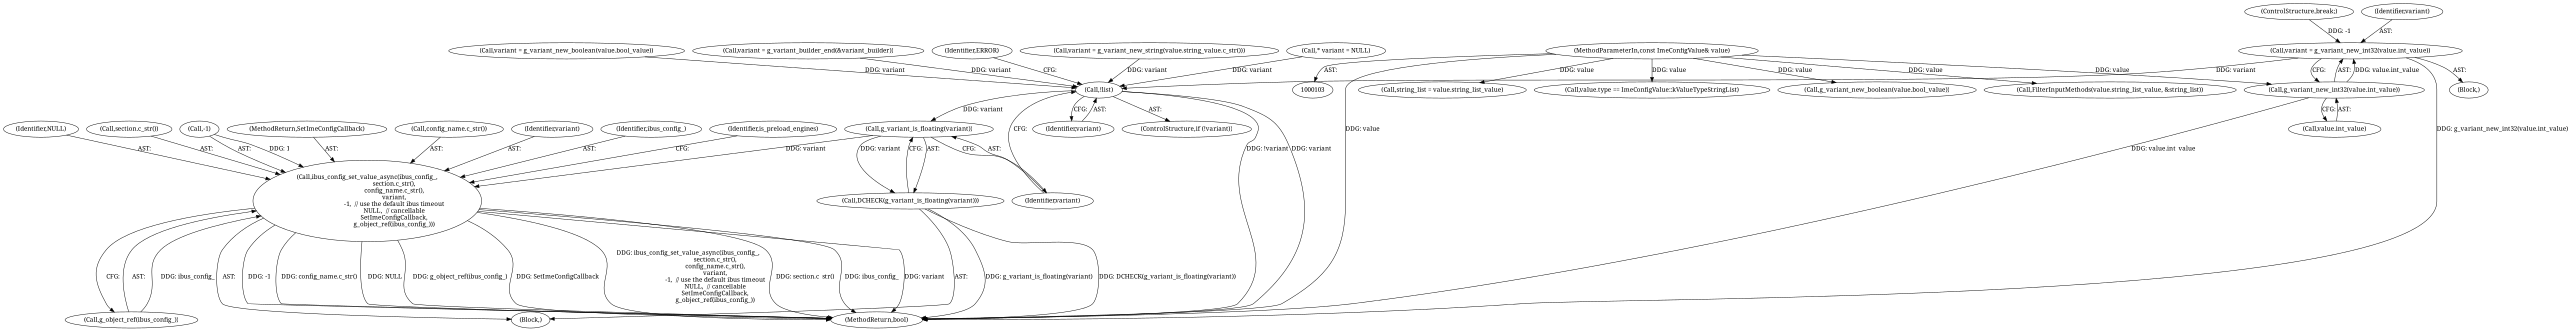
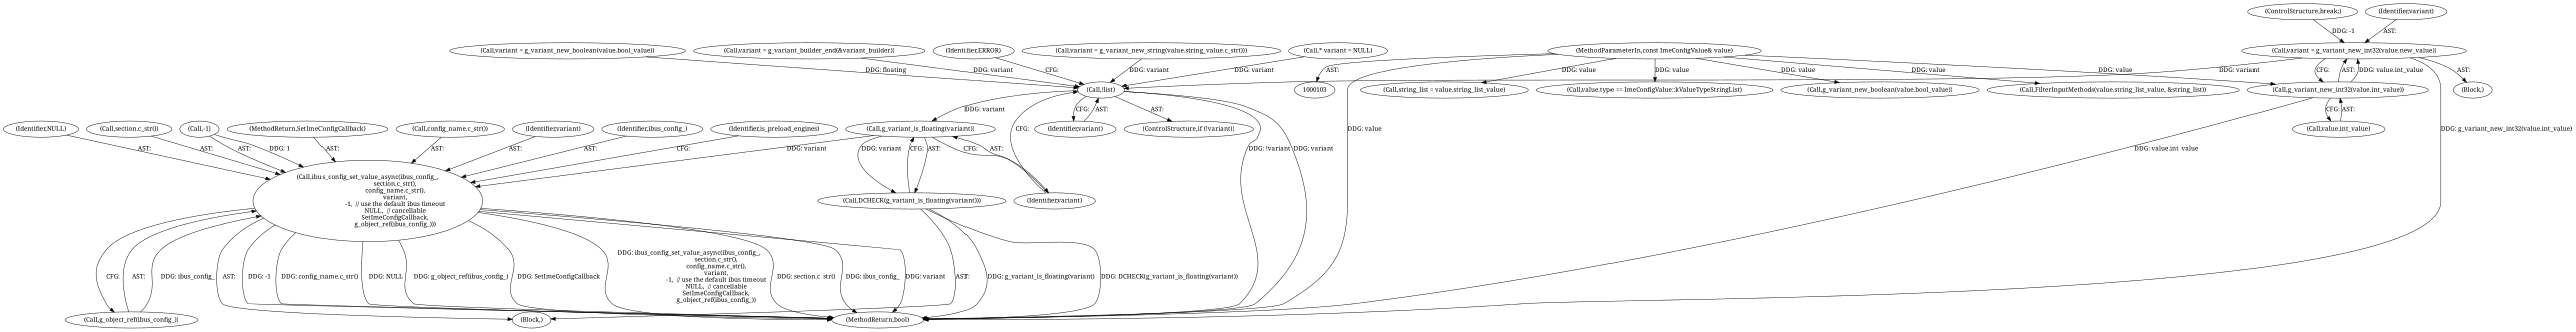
  digraph {
    fontname="Noto Serif"
    node [fontname="Noto Serif"]
    edge [fontname="Noto Serif"]
-   n1 [label="(Call,variant = g_variant_new_int32(value.int_value))"]
+   n1 [label="(Call,variant = g_variant_new_int32(value.new_value))"]
    n2 [label="(Call,g_variant_new_int32(value.int_value))"]
    n3 [label="(Call,!list)"]
    n4 [label="(MethodReturn,bool)"]
    n5 [label="(Block,)"]
    n6 [label="(Call,value.int_value)"]
    n7 [label="(Call,g_variant_is_floating(variant))"]
    n8 [label="(Identifier,variant)"]
    n9 [label="(ControlStructure,if (!variant))"]
    n10 [label="(MethodParameterIn,const ImeConfigValue& value)"]
    n11 [label="(Call,string_list = value.string_list_value)"]
    n12 [label="(Call,value.type == ImeConfigValue::kValueTypeStringList)"]
    n13 [label="(Call,g_variant_new_boolean(value.bool_value))"]
    n14 [label="(Call,FilterInputMethods(value.string_list_value, &string_list))"]
    1000103
    n16 [label="(Call,DCHECK(g_variant_is_floating(variant)))"]
    n17 [label="(Call,ibus_config_set_value_async(ibus_config_,\n                                section.c_str(),\n                                config_name.c_str(),\n                                variant,\n                                -1,  // use the default ibus timeout\n                                NULL,  // cancellable\n                                SetImeConfigCallback,\n                                g_object_ref(ibus_config_)))"]
    n18 [label="(Identifier,variant)"]
    n19 [label="(Block,)"]
    n20 [label="(Call,g_object_ref(ibus_config_))"]
    n21 [label="(Call,config_name.c_str())"]
    n22 [label="(Call,* variant = NULL)"]
    n23 [label="(Identifier,variant)"]
    n24 [label="(ControlStructure,break;)"]
    n25 [label="(Call,variant = g_variant_new_boolean(value.bool_value))"]
    n26 [label="(Call,variant = g_variant_builder_end(&variant_builder))"]
    n27 [label="(Identifier,ibus_config_)"]
    n28 [label="(Identifier,ERROR)"]
    n29 [label="(Call,-1)"]
    n30 [label="(Identifier,is_preload_engines)"]
    n31 [label="(Identifier,NULL)"]
    n32 [label="(Call,section.c_str())"]
    n33 [label="(MethodReturn,SetImeConfigCallback)"]
    n34 [label="(Call,variant = g_variant_new_string(value.string_value.c_str()))"]
    n35 [label="(Identifier,variant)"]
    n1 -> n2 [label="CFG: "]
    n1 -> n3 [label="DDG: variant"]
    n1 -> n4 [label="DDG: g_variant_new_int32(value.int_value)"]
    n1 -> n5 [label="AST: "]
    n2 -> n1 [label="AST: "]
    n2 -> n1 [label="DDG: value.int_value"]
    n2 -> n4 [label="DDG: value.int_value"]
    n2 -> n6 [label="CFG: "]
    n3 -> n4 [label="DDG: !variant"]
    n3 -> n4 [label="DDG: variant"]
    n3 -> n7 [label="DDG: variant"]
    n3 -> n8 [label="CFG: "]
    n3 -> n9 [label="AST: "]
    n6 -> n2 [label="AST: "]
    n7 -> n16 [label="AST: "]
    n7 -> n16 [label="DDG: variant"]
    n7 -> n17 [label="DDG: variant"]
    n7 -> n18 [label="CFG: "]
    n8 -> n3 [label="AST: "]
    n10 -> n2 [label="DDG: value"]
    n10 -> n4 [label="DDG: value"]
    n10 -> n11 [label="DDG: value"]
    n10 -> n12 [label="DDG: value"]
    n10 -> n13 [label="DDG: value"]
    n10 -> n14 [label="DDG: value"]
    n10 -> 1000103 [label="AST: "]
    n16 -> n4 [label="DDG: g_variant_is_floating(variant)"]
    n16 -> n4 [label="DDG: DCHECK(g_variant_is_floating(variant))"]
    n16 -> n7 [label="CFG: "]
    n16 -> n19 [label="AST: "]
    n17 -> n4 [label="DDG: ibus_config_set_value_async(ibus_config_,\n                                section.c_str(),\n                                config_name.c_str(),\n                                variant,\n                                -1,  // use the default ibus timeout\n                                NULL,  // cancellable\n                                SetImeConfigCallback,\n                                g_object_ref(ibus_config_))"]
    n17 -> n4 [label="DDG: section.c_str()"]
    n17 -> n4 [label="DDG: ibus_config_"]
    n17 -> n4 [label="DDG: variant"]
    n17 -> n4 [label="DDG: -1"]
    n17 -> n4 [label="DDG: config_name.c_str()"]
    n17 -> n4 [label="DDG: NULL"]
    n17 -> n4 [label="DDG: g_object_ref(ibus_config_)"]
    n17 -> n4 [label="DDG: SetImeConfigCallback"]
    n17 -> n19 [label="AST: "]
    n17 -> n20 [label="CFG: "]
    n18 -> n3 [label="CFG: "]
    n18 -> n7 [label="AST: "]
    n20 -> n17 [label="AST: "]
    n20 -> n17 [label="DDG: ibus_config_"]
    n21 -> n17 [label="AST: "]
    n22 -> n3 [label="DDG: variant"]
    n23 -> n17 [label="AST: "]
    n24 -> n1 [label="DDG: -1"]
-   n25 -> n3 [label="DDG: variant"]
+   n25 -> n3 [label="DDG: floating"]
    n26 -> n3 [label="DDG: variant"]
    n27 -> n17 [label="AST: "]
    n28 -> n3 [label="CFG: "]
    n29 -> n17 [label="AST: "]
    n29 -> n17 [label="DDG: 1"]
    n30 -> n17 [label="CFG: "]
    n31 -> n17 [label="AST: "]
    n32 -> n17 [label="AST: "]
    n33 -> n17 [label="AST: "]
    n34 -> n3 [label="DDG: variant"]
    n35 -> n1 [label="AST: "]
  }
